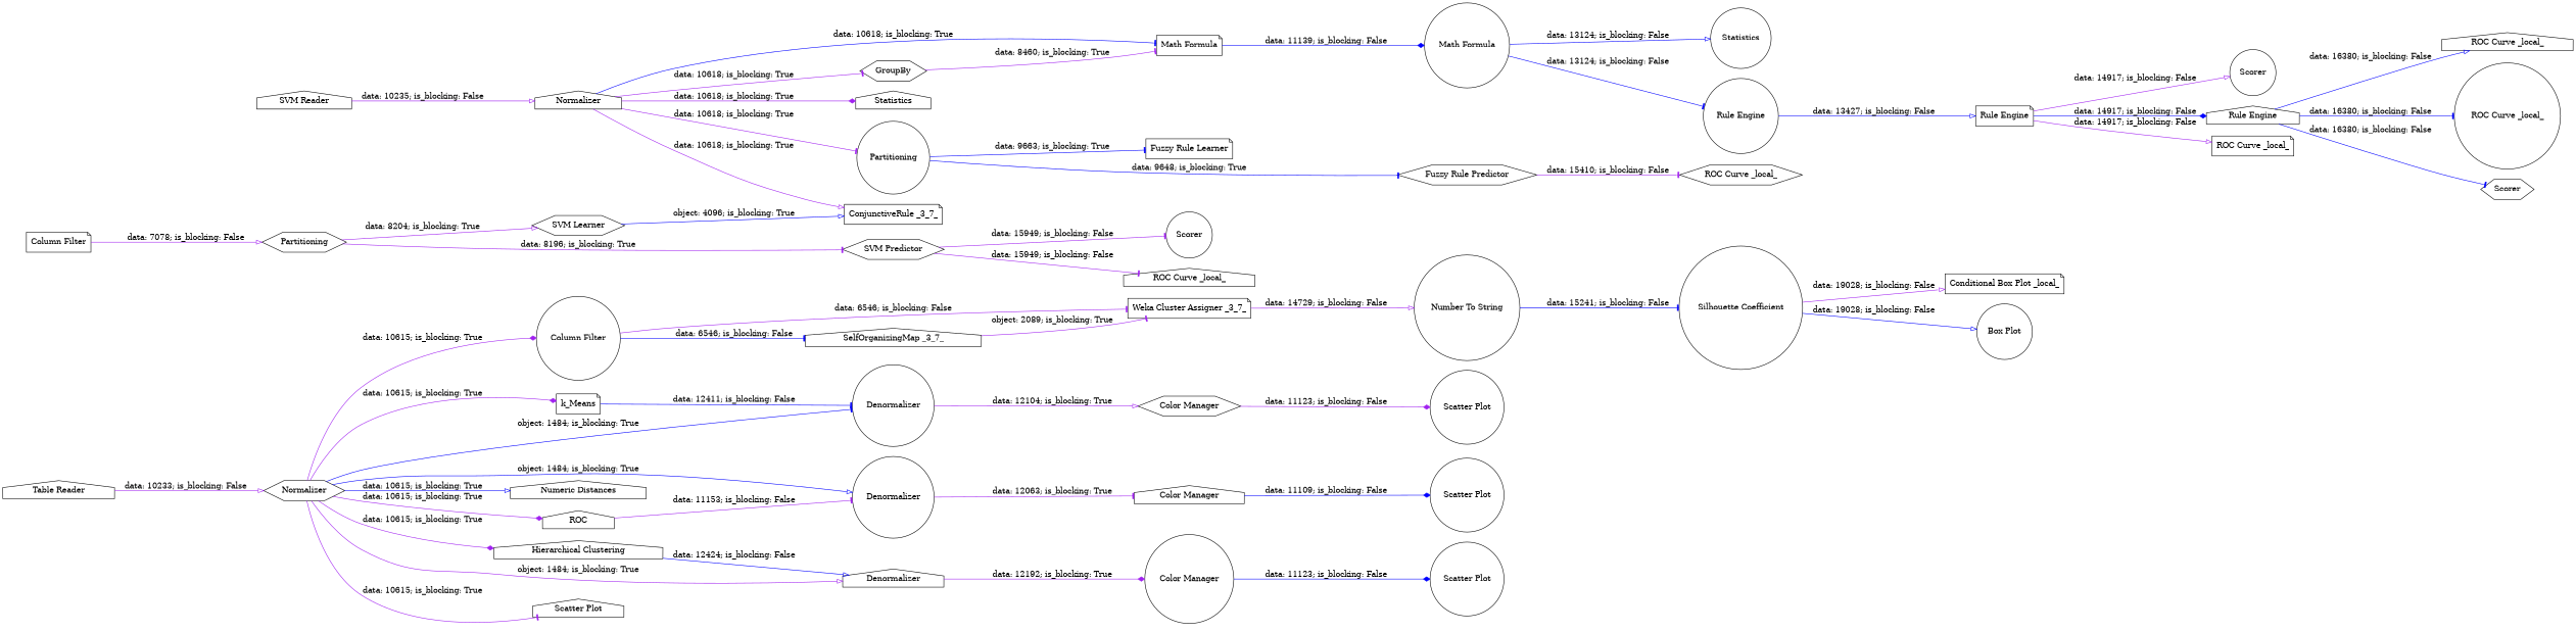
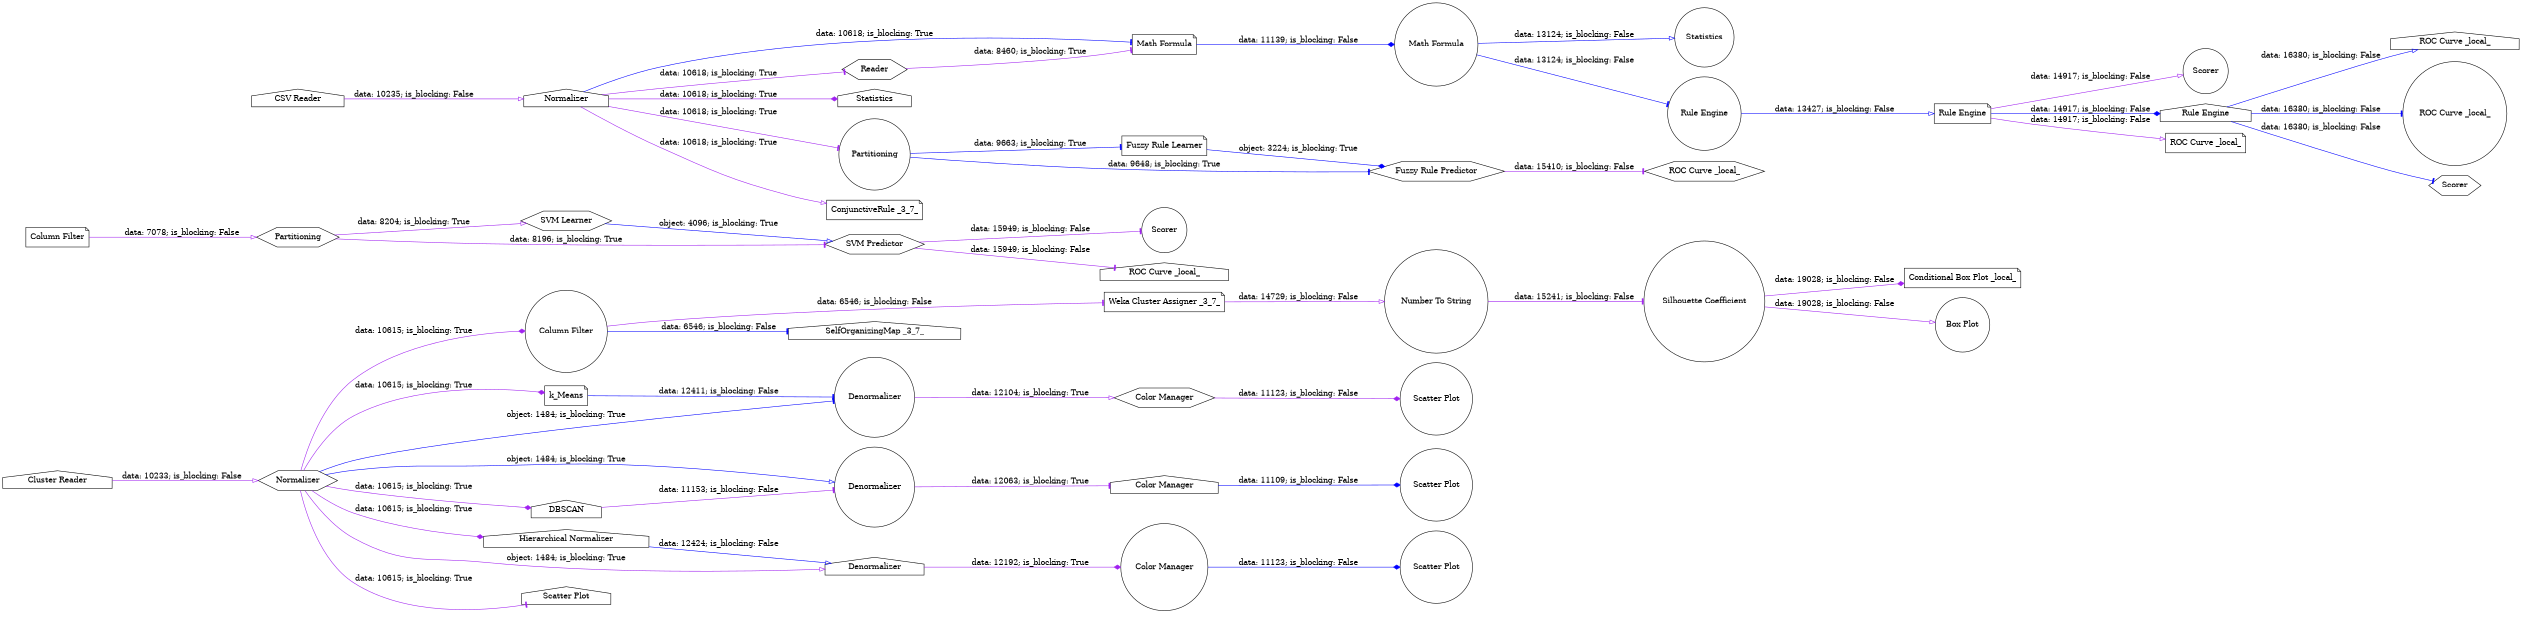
  digraph {
    rankdir=LR
    node [shape=circle]
    edge [arrowhead=tee color=purple]
    n1 [label="Color Manager"]
    n2 [label="Scatter Plot"]
    n3 [label="Rule Engine"]
    n4 [label="Rule Engine" shape=note]
    n5 [label=Scorer]
    n6 [label="Rule Engine" shape=house]
    n7 [label="ROC Curve _local_" shape=note]
    n8 [label="Fuzzy Rule Learner" shape=note]
    n9 [label="Fuzzy Rule Predictor" shape=hexagon]
    n10 [label="ROC Curve _local_" shape=hexagon]
    n11 [label=Normalizer shape=hexagon]
    n12 [label=Denormalizer]
    n13 [label="Column Filter"]
    n14 [label=k_Means shape=note]
    n15 [label=Denormalizer]
-   n16 [label="Numeric Distances" shape=house]
    n17 [label=Denormalizer shape=house]
-   n18 [label="Hierarchical Clustering" shape=house]
-   n19 [label=ROC shape=house]
+   n18 [label="Hierarchical Normalizer" shape=house]
+   n19 [label=DBSCAN shape=house]
    n20 [label="Scatter Plot" shape=house]
    n21 [label="Color Manager" shape=house]
    n22 [label="SelfOrganizingMap _3_7_" shape=house]
    n23 [label="Weka Cluster Assigner _3_7_" shape=note]
    n24 [label="Color Manager" shape=hexagon]
    n25 [label="Scatter Plot"]
-   n26 [label="Table Reader" shape=house]
+   n26 [label="Cluster Reader" shape=house]
    n27 [label=Normalizer shape=house]
    n28 [label="ConjunctiveRule _3_7_" shape=note]
    n29 [label="Math Formula" shape=note]
    n30 [label=Statistics shape=house]
-   n31 [label=GroupBy shape=hexagon]
+   n31 [label=Reader shape=hexagon]
    n32 [label=Partitioning]
    n33 [label="Math Formula"]
    n34 [label="Number To String"]
    n35 [label="ROC Curve _local_" shape=house]
    n36 [label="SVM Learner" shape=hexagon]
    n37 [label="SVM Predictor" shape=hexagon]
    n38 [label=Scorer]
    n39 [label="ROC Curve _local_" shape=house]
    n40 [label="Scatter Plot"]
    n41 [label=Statistics]
    n42 [label="ROC Curve _local_"]
    n43 [label=Scorer shape=hexagon]
-   n44 [label="SVM Reader" shape=house]
+   n44 [label="CSV Reader" shape=house]
    n45 [label="Silhouette Coefficient"]
    n46 [label="Conditional Box Plot _local_" shape=note]
    n47 [label=Partitioning shape=hexagon]
    n48 [label="Box Plot"]
    n49 [label="Column Filter" shape=note]
    n1 -> n2 [arrowhead=diamond color=blue label="data: 11123; is_blocking: False"]
    n3 -> n4 [arrowhead=onormal color=blue label="data: 13427; is_blocking: False"]
    n4 -> n5 [arrowhead=onormal label="data: 14917; is_blocking: False"]
    n4 -> n6 [arrowhead=diamond color=blue label="data: 14917; is_blocking: False"]
    n4 -> n7 [arrowhead=onormal label="data: 14917; is_blocking: False"]
    n6 -> n35 [arrowhead=onormal color=blue label="data: 16380; is_blocking: False"]
    n6 -> n42 [color=blue label="data: 16380; is_blocking: False"]
    n6 -> n43 [color=blue label="data: 16380; is_blocking: False"]
+   n8 -> n9 [arrowhead=diamond color=blue label="object: 3224; is_blocking: True"]
    n9 -> n10 [label="data: 15410; is_blocking: False"]
    n11 -> n12 [arrowhead=onormal color=blue label="object: 1484; is_blocking: True"]
    n11 -> n13 [arrowhead=diamond label="data: 10615; is_blocking: True"]
    n11 -> n14 [arrowhead=diamond label="data: 10615; is_blocking: True"]
    n11 -> n15 [color=blue label="object: 1484; is_blocking: True"]
-   n11 -> n16 [arrowhead=onormal color=blue label="data: 10615; is_blocking: True"]
    n11 -> n17 [arrowhead=onormal label="object: 1484; is_blocking: True"]
    n11 -> n18 [arrowhead=diamond label="data: 10615; is_blocking: True"]
    n11 -> n19 [arrowhead=diamond label="data: 10615; is_blocking: True"]
    n11 -> n20 [label="data: 10615; is_blocking: True"]
    n12 -> n21 [label="data: 12063; is_blocking: True"]
    n13 -> n22 [color=blue label="data: 6546; is_blocking: False"]
    n13 -> n23 [label="data: 6546; is_blocking: False"]
    n14 -> n15 [color=blue label="data: 12411; is_blocking: False"]
    n15 -> n24 [arrowhead=onormal label="data: 12104; is_blocking: True"]
    n17 -> n1 [arrowhead=diamond label="data: 12192; is_blocking: True"]
    n18 -> n17 [arrowhead=onormal color=blue label="data: 12424; is_blocking: False"]
    n19 -> n12 [label="data: 11153; is_blocking: False"]
    n21 -> n25 [arrowhead=diamond color=blue label="data: 11109; is_blocking: False"]
-   n22 -> n23 [label="object: 2089; is_blocking: True"]
    n23 -> n34 [arrowhead=onormal label="data: 14729; is_blocking: False"]
    n24 -> n40 [arrowhead=diamond label="data: 11123; is_blocking: False"]
    n26 -> n11 [arrowhead=onormal label="data: 10233; is_blocking: False"]
    n27 -> n28 [arrowhead=onormal label="data: 10618; is_blocking: True"]
    n27 -> n29 [color=blue label="data: 10618; is_blocking: True"]
    n27 -> n30 [arrowhead=diamond label="data: 10618; is_blocking: True"]
    n27 -> n31 [label="data: 10618; is_blocking: True"]
    n27 -> n32 [label="data: 10618; is_blocking: True"]
    n29 -> n33 [arrowhead=diamond color=blue label="data: 11139; is_blocking: False"]
    n31 -> n29 [label="data: 8460; is_blocking: True"]
    n32 -> n8 [color=blue label="data: 9663; is_blocking: True"]
    n32 -> n9 [color=blue label="data: 9648; is_blocking: True"]
    n33 -> n3 [color=blue label="data: 13124; is_blocking: False"]
    n33 -> n41 [arrowhead=onormal color=blue label="data: 13124; is_blocking: False"]
-   n34 -> n45 [color=blue label="data: 15241; is_blocking: False"]
-   n36 -> n28 [arrowhead=onormal color=blue label="object: 4096; is_blocking: True"]
+   n34 -> n45 [label="data: 15241; is_blocking: False"]
+   n36 -> n37 [arrowhead=onormal color=blue label="object: 4096; is_blocking: True"]
    n37 -> n38 [label="data: 15949; is_blocking: False"]
    n37 -> n39 [label="data: 15949; is_blocking: False"]
    n44 -> n27 [arrowhead=onormal label="data: 10235; is_blocking: False"]
-   n45 -> n46 [arrowhead=onormal label="data: 19028; is_blocking: False"]
-   n45 -> n48 [arrowhead=onormal color=blue label="data: 19028; is_blocking: False"]
+   n45 -> n46 [arrowhead=diamond label="data: 19028; is_blocking: False"]
+   n45 -> n48 [arrowhead=onormal label="data: 19028; is_blocking: False"]
    n47 -> n36 [arrowhead=onormal label="data: 8204; is_blocking: True"]
    n47 -> n37 [label="data: 8196; is_blocking: True"]
    n49 -> n47 [arrowhead=onormal label="data: 7078; is_blocking: False"]
  }
